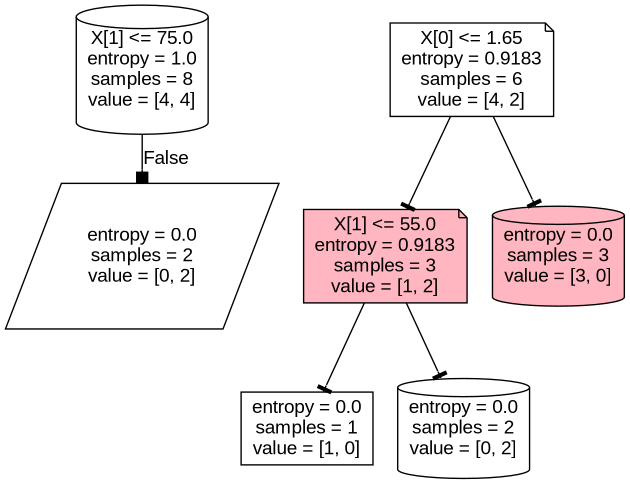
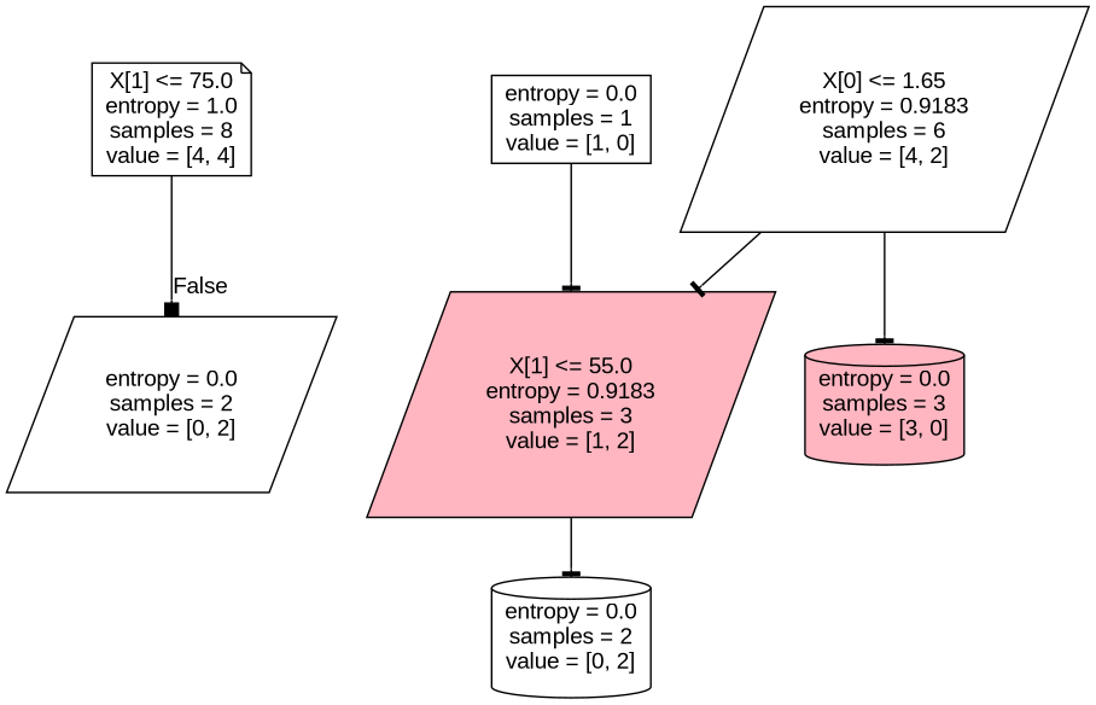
  digraph {
    fontname="Liberation Sans"
    node [fillcolor=white fontname="Liberation Sans" shape=note style=filled]
    edge [arrowhead=tee fontname="Liberation Sans"]
-   n1 [label="X[1] <= 75.0\nentropy = 1.0\nsamples = 8\nvalue = [4, 4]" shape=cylinder]
+   n1 [label="X[1] <= 75.0\nentropy = 1.0\nsamples = 8\nvalue = [4, 4]"]
    n2 [label="entropy = 0.0\nsamples = 2\nvalue = [0, 2]" shape=parallelogram]
-   n3 [label="X[0] <= 1.65\nentropy = 0.9183\nsamples = 6\nvalue = [4, 2]"]
-   n4 [fillcolor=lightpink label="X[1] <= 55.0\nentropy = 0.9183\nsamples = 3\nvalue = [1, 2]"]
+   n3 [label="X[0] <= 1.65\nentropy = 0.9183\nsamples = 6\nvalue = [4, 2]" shape=parallelogram]
+   n4 [fillcolor=lightpink label="X[1] <= 55.0\nentropy = 0.9183\nsamples = 3\nvalue = [1, 2]" shape=parallelogram]
    n5 [fillcolor=lightpink label="entropy = 0.0\nsamples = 3\nvalue = [3, 0]" shape=cylinder]
    n6 [label="entropy = 0.0\nsamples = 1\nvalue = [1, 0]" shape=box]
    n7 [label="entropy = 0.0\nsamples = 2\nvalue = [0, 2]" shape=cylinder]
    n1 -> n2 [arrowhead=box headlabel=False labelangle=-45 labeldistance=2.5]
    n3 -> n4
    n3 -> n5
-   n4 -> n6
+   n6 -> n4
    n4 -> n7
  }
